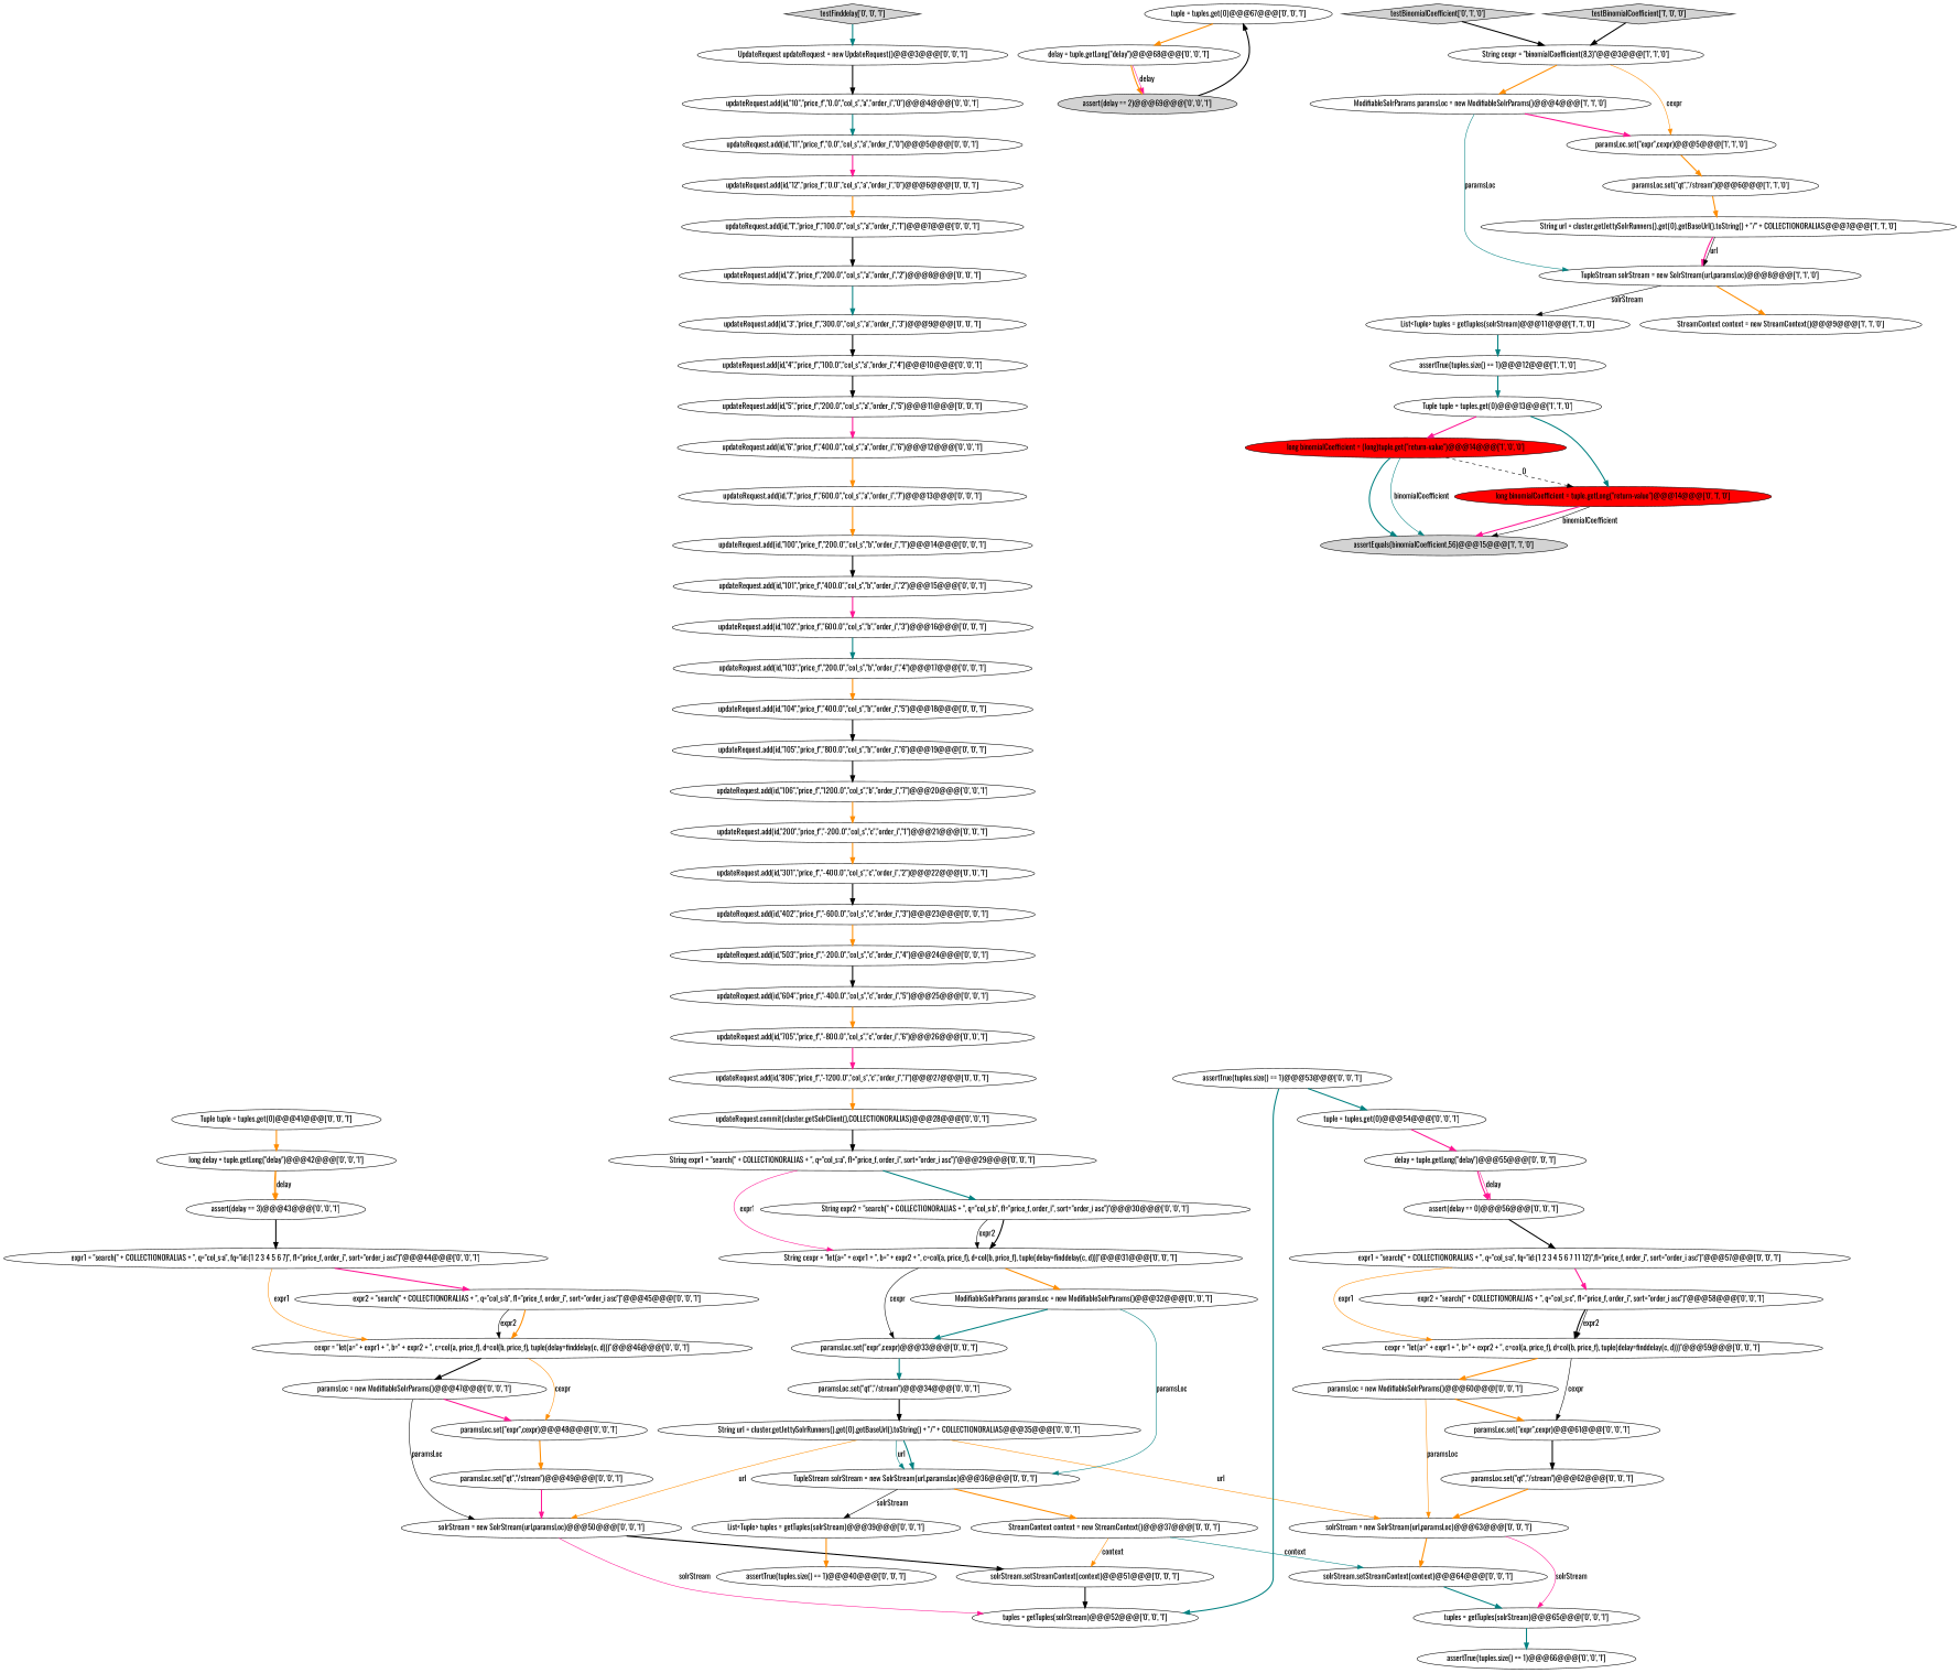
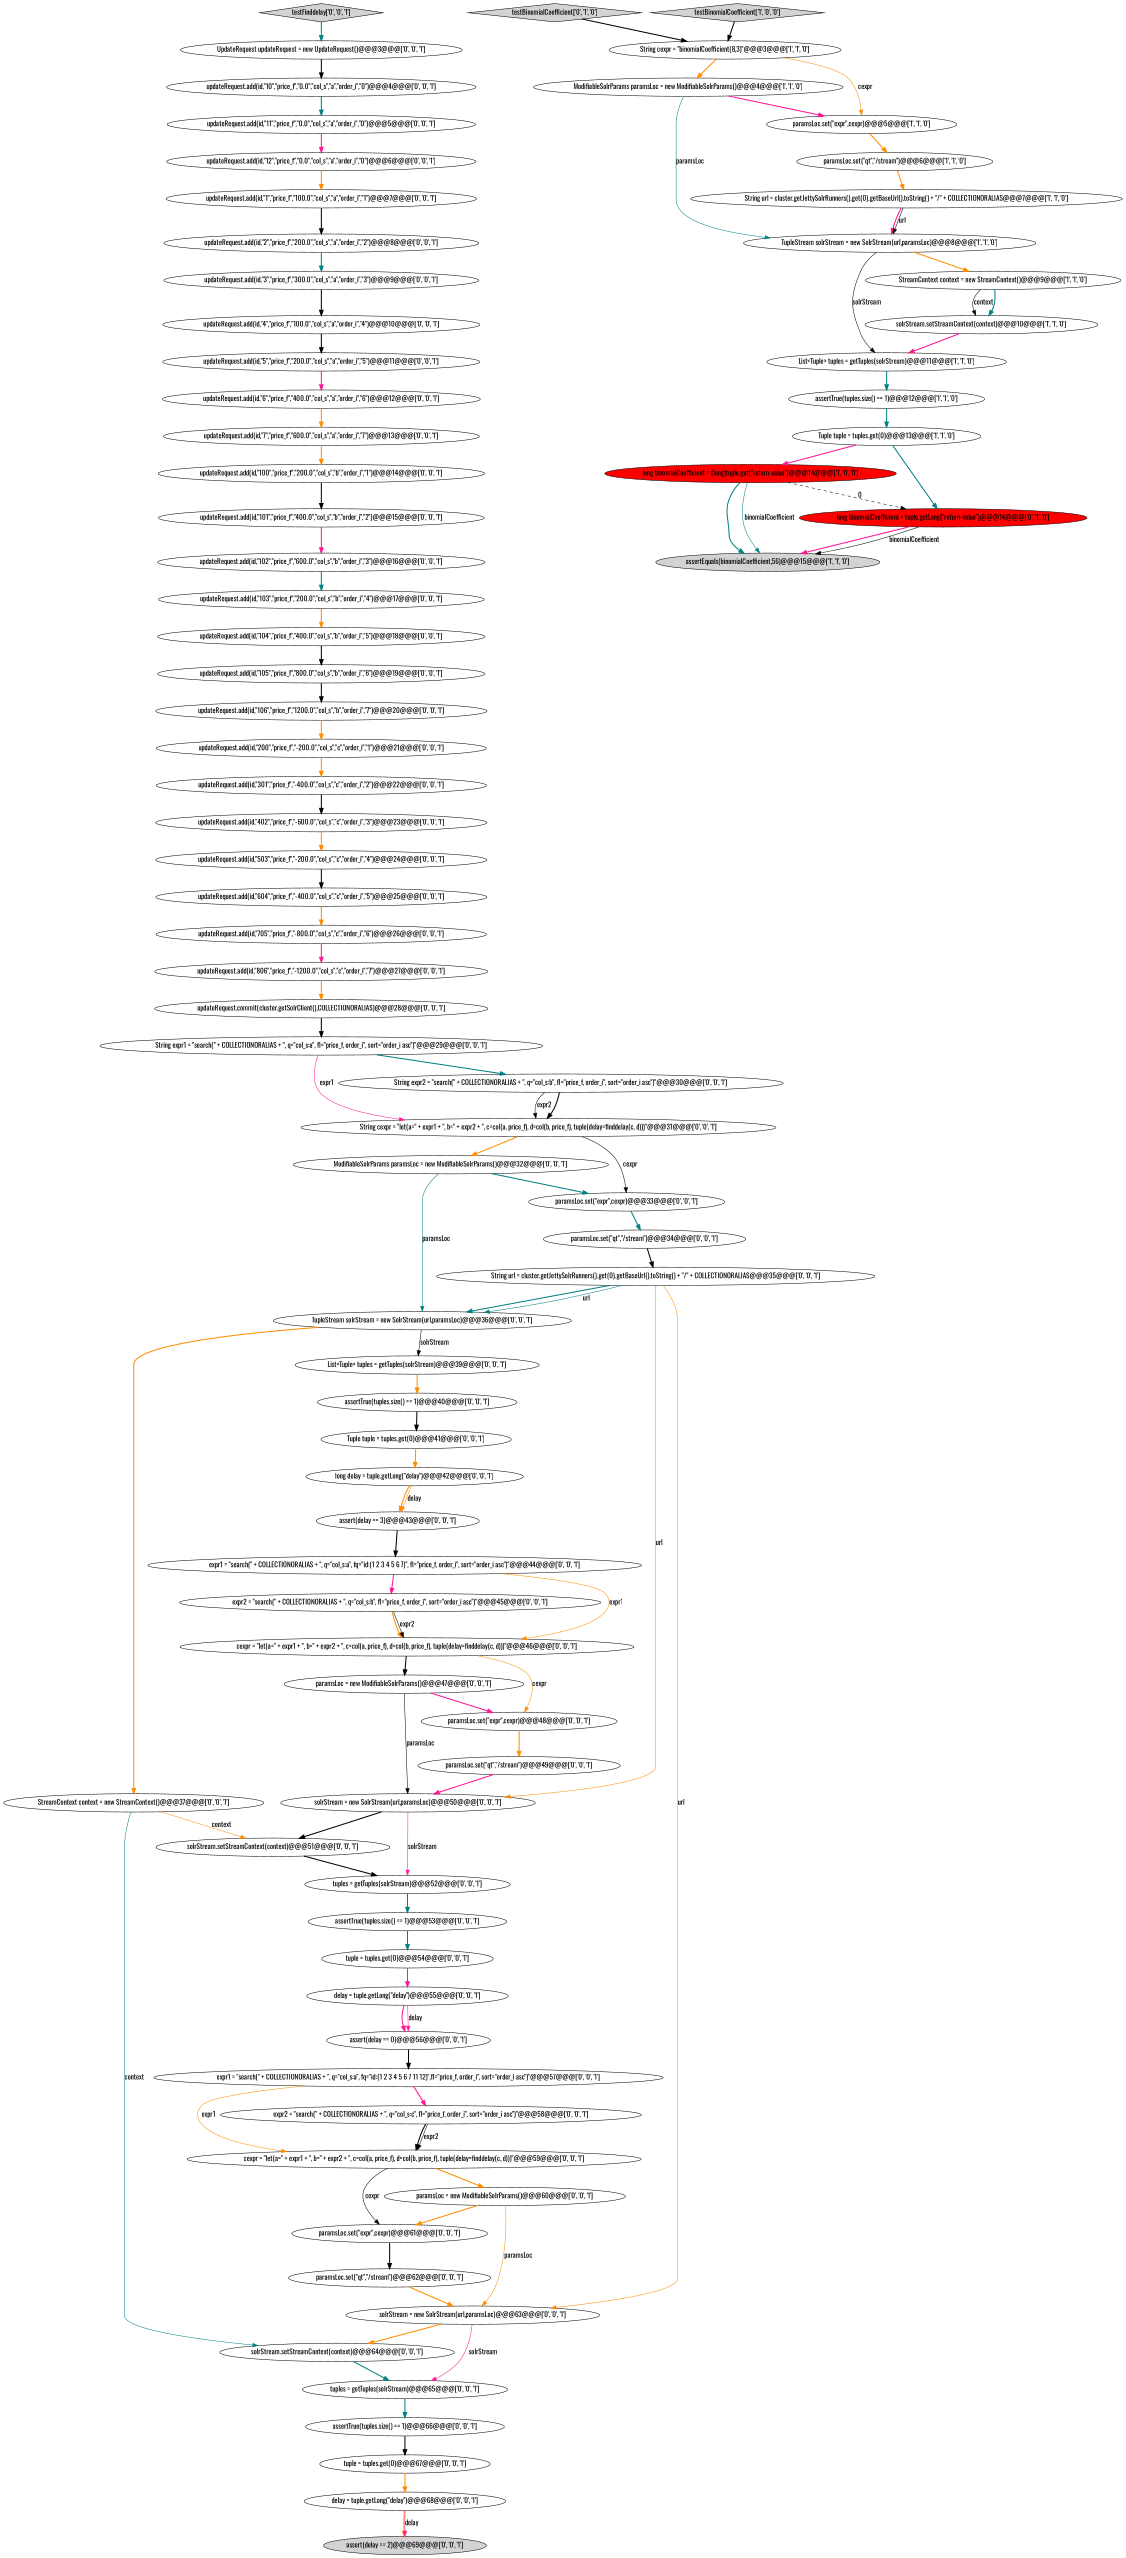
  digraph {
    fontname=Oswald
    node [fillcolor=white fontname=Oswald shape=ellipse style=filled]
    edge [color=darkorange fontname=Oswald style=bold]
    n1 [label="Tuple tuple = tuples.get(0)@@@41@@@['0', '0', '1']"]
    n2 [label="long delay = tuple.getLong(\"delay\")@@@42@@@['0', '0', '1']"]
    n3 [label="assert(delay == 3)@@@43@@@['0', '0', '1']"]
    n4 [label="tuple = tuples.get(0)@@@67@@@['0', '0', '1']"]
    n5 [label="delay = tuple.getLong(\"delay\")@@@68@@@['0', '0', '1']"]
    n6 [fillcolor=lightgray label="assert(delay == 2)@@@69@@@['0', '0', '1']"]
    n7 [label="expr1 = \"search(\" + COLLECTIONORALIAS + \", q=\"col_s:a\", fq=\"id:(1 2 3 4 5 6 7 11 12)\",fl=\"price_f, order_i\", sort=\"order_i asc\")\"@@@57@@@['0', '0', '1']"]
    n8 [label="cexpr = \"let(a=\" + expr1 + \", b=\" + expr2 + \", c=col(a, price_f), d=col(b, price_f), tuple(delay=finddelay(c, d)))\"@@@59@@@['0', '0', '1']"]
    n9 [label="expr2 = \"search(\" + COLLECTIONORALIAS + \", q=\"col_s:c\", fl=\"price_f, order_i\", sort=\"order_i asc\")\"@@@58@@@['0', '0', '1']"]
    n10 [label="paramsLoc = new ModifiableSolrParams()@@@60@@@['0', '0', '1']"]
    n11 [label="paramsLoc.set(\"expr\",cexpr)@@@61@@@['0', '0', '1']"]
    n12 [fillcolor=lightgray label="testBinomialCoefficient['0', '1', '0']" shape=diamond]
    n13 [label="String cexpr = \"binomialCoefficient(8,3)\"@@@3@@@['1', '1', '0']"]
    n14 [label="ModifiableSolrParams paramsLoc = new ModifiableSolrParams()@@@4@@@['1', '1', '0']"]
    n15 [label="paramsLoc.set(\"expr\",cexpr)@@@5@@@['1', '1', '0']"]
    n16 [label="updateRequest.add(id,\"1\",\"price_f\",\"100.0\",\"col_s\",\"a\",\"order_i\",\"1\")@@@7@@@['0', '0', '1']"]
    n17 [label="updateRequest.add(id,\"2\",\"price_f\",\"200.0\",\"col_s\",\"a\",\"order_i\",\"2\")@@@8@@@['0', '0', '1']"]
    n18 [label="updateRequest.add(id,\"3\",\"price_f\",\"300.0\",\"col_s\",\"a\",\"order_i\",\"3\")@@@9@@@['0', '0', '1']"]
    n19 [label="String url = cluster.getJettySolrRunners().get(0).getBaseUrl().toString() + \"/\" + COLLECTIONORALIAS@@@35@@@['0', '0', '1']"]
    n20 [label="TupleStream solrStream = new SolrStream(url,paramsLoc)@@@36@@@['0', '0', '1']"]
    n21 [label="solrStream = new SolrStream(url,paramsLoc)@@@50@@@['0', '0', '1']"]
    n22 [label="solrStream = new SolrStream(url,paramsLoc)@@@63@@@['0', '0', '1']"]
    n23 [label="List<Tuple> tuples = getTuples(solrStream)@@@39@@@['0', '0', '1']"]
    n24 [label="StreamContext context = new StreamContext()@@@37@@@['0', '0', '1']"]
    n25 [label="solrStream.setStreamContext(context)@@@51@@@['0', '0', '1']"]
    n26 [label="tuples = getTuples(solrStream)@@@52@@@['0', '0', '1']"]
    n27 [label="tuples = getTuples(solrStream)@@@65@@@['0', '0', '1']"]
    n28 [label="solrStream.setStreamContext(context)@@@64@@@['0', '0', '1']"]
    n29 [label="assertTrue(tuples.size() == 1)@@@66@@@['0', '0', '1']"]
    n30 [label="TupleStream solrStream = new SolrStream(url,paramsLoc)@@@8@@@['1', '1', '0']"]
    n31 [label="paramsLoc.set(\"qt\",\"/stream\")@@@6@@@['1', '1', '0']"]
    n32 [label="updateRequest.add(id,\"11\",\"price_f\",\"0.0\",\"col_s\",\"a\",\"order_i\",\"0\")@@@5@@@['0', '0', '1']"]
    n33 [label="updateRequest.add(id,\"12\",\"price_f\",\"0.0\",\"col_s\",\"a\",\"order_i\",\"0\")@@@6@@@['0', '0', '1']"]
    n34 [label="paramsLoc.set(\"qt\",\"/stream\")@@@62@@@['0', '0', '1']"]
    n35 [label="updateRequest.add(id,\"102\",\"price_f\",\"600.0\",\"col_s\",\"b\",\"order_i\",\"3\")@@@16@@@['0', '0', '1']"]
    n36 [label="updateRequest.add(id,\"103\",\"price_f\",\"200.0\",\"col_s\",\"b\",\"order_i\",\"4\")@@@17@@@['0', '0', '1']"]
    n37 [label="updateRequest.add(id,\"104\",\"price_f\",\"400.0\",\"col_s\",\"b\",\"order_i\",\"5\")@@@18@@@['0', '0', '1']"]
    n38 [label="paramsLoc.set(\"qt\",\"/stream\")@@@49@@@['0', '0', '1']"]
    n39 [label="updateRequest.add(id,\"705\",\"price_f\",\"-800.0\",\"col_s\",\"c\",\"order_i\",\"6\")@@@26@@@['0', '0', '1']"]
    n40 [label="updateRequest.add(id,\"806\",\"price_f\",\"-1200.0\",\"col_s\",\"c\",\"order_i\",\"7\")@@@27@@@['0', '0', '1']"]
    n41 [label="updateRequest.commit(cluster.getSolrClient(),COLLECTIONORALIAS)@@@28@@@['0', '0', '1']"]
    n42 [label="List<Tuple> tuples = getTuples(solrStream)@@@11@@@['1', '1', '0']"]
    n43 [label="StreamContext context = new StreamContext()@@@9@@@['1', '1', '0']"]
    n44 [label="assertTrue(tuples.size() == 1)@@@40@@@['0', '0', '1']"]
    n45 [fillcolor=lightgray label="testFinddelay['0', '0', '1']" shape=diamond]
    n46 [label="UpdateRequest updateRequest = new UpdateRequest()@@@3@@@['0', '0', '1']"]
    n47 [label="updateRequest.add(id,\"10\",\"price_f\",\"0.0\",\"col_s\",\"a\",\"order_i\",\"0\")@@@4@@@['0', '0', '1']"]
    n48 [label="updateRequest.add(id,\"4\",\"price_f\",\"100.0\",\"col_s\",\"a\",\"order_i\",\"4\")@@@10@@@['0', '0', '1']"]
    n49 [label="updateRequest.add(id,\"7\",\"price_f\",\"600.0\",\"col_s\",\"a\",\"order_i\",\"7\")@@@13@@@['0', '0', '1']"]
    n50 [label="updateRequest.add(id,\"100\",\"price_f\",\"200.0\",\"col_s\",\"b\",\"order_i\",\"1\")@@@14@@@['0', '0', '1']"]
    n51 [label="updateRequest.add(id,\"101\",\"price_f\",\"400.0\",\"col_s\",\"b\",\"order_i\",\"2\")@@@15@@@['0', '0', '1']"]
    n52 [label="updateRequest.add(id,\"106\",\"price_f\",\"1200.0\",\"col_s\",\"b\",\"order_i\",\"7\")@@@20@@@['0', '0', '1']"]
    n53 [label="updateRequest.add(id,\"200\",\"price_f\",\"-200.0\",\"col_s\",\"c\",\"order_i\",\"1\")@@@21@@@['0', '0', '1']"]
    n54 [label="updateRequest.add(id,\"301\",\"price_f\",\"-400.0\",\"col_s\",\"c\",\"order_i\",\"2\")@@@22@@@['0', '0', '1']"]
    n55 [fillcolor=red label="long binomialCoefficient = (long)tuple.get(\"return-value\")@@@14@@@['1', '0', '0']"]
    n56 [fillcolor=lightgray label="assertEquals(binomialCoefficient,56)@@@15@@@['1', '1', '0']"]
    n57 [fillcolor=red label="long binomialCoefficient = tuple.getLong(\"return-value\")@@@14@@@['0', '1', '0']"]
    n58 [fillcolor=lightgray label="testBinomialCoefficient['1', '0', '0']" shape=diamond]
    n59 [label="updateRequest.add(id,\"6\",\"price_f\",\"400.0\",\"col_s\",\"a\",\"order_i\",\"6\")@@@12@@@['0', '0', '1']"]
    n60 [label="assertTrue(tuples.size() == 1)@@@53@@@['0', '0', '1']"]
    n61 [label="tuple = tuples.get(0)@@@54@@@['0', '0', '1']"]
    n62 [label="delay = tuple.getLong(\"delay\")@@@55@@@['0', '0', '1']"]
    n63 [label="expr1 = \"search(\" + COLLECTIONORALIAS + \", q=\"col_s:a\", fq=\"id:(1 2 3 4 5 6 7)\", fl=\"price_f, order_i\", sort=\"order_i asc\")\"@@@44@@@['0', '0', '1']"]
    n64 [label="expr2 = \"search(\" + COLLECTIONORALIAS + \", q=\"col_s:b\", fl=\"price_f, order_i\", sort=\"order_i asc\")\"@@@45@@@['0', '0', '1']"]
    n65 [label="cexpr = \"let(a=\" + expr1 + \", b=\" + expr2 + \", c=col(a, price_f), d=col(b, price_f), tuple(delay=finddelay(c, d)))\"@@@46@@@['0', '0', '1']"]
    n66 [label="updateRequest.add(id,\"105\",\"price_f\",\"800.0\",\"col_s\",\"b\",\"order_i\",\"6\")@@@19@@@['0', '0', '1']"]
    n67 [label="paramsLoc.set(\"qt\",\"/stream\")@@@34@@@['0', '0', '1']"]
    n68 [label="Tuple tuple = tuples.get(0)@@@13@@@['1', '1', '0']"]
    n69 [label="updateRequest.add(id,\"5\",\"price_f\",\"200.0\",\"col_s\",\"a\",\"order_i\",\"5\")@@@11@@@['0', '0', '1']"]
    n70 [label="ModifiableSolrParams paramsLoc = new ModifiableSolrParams()@@@32@@@['0', '0', '1']"]
    n71 [label="paramsLoc.set(\"expr\",cexpr)@@@33@@@['0', '0', '1']"]
    n72 [label="String expr1 = \"search(\" + COLLECTIONORALIAS + \", q=\"col_s:a\", fl=\"price_f, order_i\", sort=\"order_i asc\")\"@@@29@@@['0', '0', '1']"]
    n73 [label="String cexpr = \"let(a=\" + expr1 + \", b=\" + expr2 + \", c=col(a, price_f), d=col(b, price_f), tuple(delay=finddelay(c, d)))\"@@@31@@@['0', '0', '1']"]
    n74 [label="updateRequest.add(id,\"402\",\"price_f\",\"-600.0\",\"col_s\",\"c\",\"order_i\",\"3\")@@@23@@@['0', '0', '1']"]
    n75 [label="updateRequest.add(id,\"503\",\"price_f\",\"-200.0\",\"col_s\",\"c\",\"order_i\",\"4\")@@@24@@@['0', '0', '1']"]
    n76 [label="updateRequest.add(id,\"604\",\"price_f\",\"-400.0\",\"col_s\",\"c\",\"order_i\",\"5\")@@@25@@@['0', '0', '1']"]
+   n77 [label="solrStream.setStreamContext(context)@@@10@@@['1', '1', '0']"]
    n78 [label="assertTrue(tuples.size() == 1)@@@12@@@['1', '1', '0']"]
    n79 [label="paramsLoc = new ModifiableSolrParams()@@@47@@@['0', '0', '1']"]
    n80 [label="paramsLoc.set(\"expr\",cexpr)@@@48@@@['0', '0', '1']"]
    n81 [label="String expr2 = \"search(\" + COLLECTIONORALIAS + \", q=\"col_s:b\", fl=\"price_f, order_i\", sort=\"order_i asc\")\"@@@30@@@['0', '0', '1']"]
    n82 [label="assert(delay == 0)@@@56@@@['0', '0', '1']"]
    n83 [label="String url = cluster.getJettySolrRunners().get(0).getBaseUrl().toString() + \"/\" + COLLECTIONORALIAS@@@7@@@['1', '1', '0']"]
    n1 -> n2
    n2 -> n3
    n2 -> n3 [label=delay style=solid]
    n3 -> n63 [color=black]
    n4 -> n5
    n5 -> n6
    n5 -> n6 [color=deeppink label=delay style=solid]
    n7 -> n8 [label=expr1 style=solid]
    n7 -> n9 [color=deeppink]
    n8 -> n10
    n8 -> n11 [color=black label=cexpr style=solid]
    n9 -> n8 [color=black label=expr2 style=solid]
    n9 -> n8 [color=black]
    n10 -> n11
    n10 -> n22 [label=paramsLoc style=solid]
    n11 -> n34 [color=black]
    n12 -> n13 [color=black]
    n13 -> n14
    n13 -> n15 [label=cexpr style=solid]
    n14 -> n15 [color=deeppink]
    n14 -> n30 [color=teal label=paramsLoc style=solid]
    n15 -> n31
    n16 -> n17 [color=black]
    n17 -> n18 [color=teal]
    n18 -> n48 [color=black]
    n19 -> n20 [color=teal]
    n19 -> n20 [color=teal label=url style=solid]
    n19 -> n21 [label=url style=solid]
    n19 -> n22 [label=url style=solid]
    n20 -> n23 [color=black label=solrStream style=solid]
    n20 -> n24
    n21 -> n25 [color=black]
    n21 -> n26 [color=deeppink label=solrStream style=solid]
    n22 -> n27 [color=deeppink label=solrStream style=solid]
    n22 -> n28
    n23 -> n44
    n24 -> n25 [label=context style=solid]
    n24 -> n28 [color=teal label=context style=solid]
    n25 -> n26 [color=black]
-   n60 -> n26 [color=teal]
+   n26 -> n60 [color=teal]
    n27 -> n29 [color=teal]
    n28 -> n27 [color=teal]
-   n6 -> n4 [color=black]
+   n29 -> n4 [color=black]
    n30 -> n42 [color=black label=solrStream style=solid]
    n30 -> n43
    n31 -> n83
    n32 -> n33 [color=deeppink]
    n33 -> n16
    n34 -> n22
    n35 -> n36 [color=teal]
    n36 -> n37
    n37 -> n66 [color=black]
    n38 -> n21 [color=deeppink]
    n39 -> n40 [color=deeppink]
    n40 -> n41
    n41 -> n72 [color=black]
    n42 -> n78 [color=teal]
+   n43 -> n77 [color=black label=context style=solid]
+   n43 -> n77 [color=teal]
+   n44 -> n1 [color=black]
    n45 -> n46 [color=teal]
    n46 -> n47 [color=black]
    n47 -> n32 [color=teal]
    n48 -> n69 [color=black]
    n49 -> n50
    n50 -> n51 [color=black]
    n51 -> n35 [color=deeppink]
    n52 -> n53
    n53 -> n54
    n54 -> n74 [color=black]
    n55 -> n56 [color=teal]
    n55 -> n56 [color=teal label=binomialCoefficient style=solid]
    n55 -> n57 [color=black label=0 style=dashed]
    n57 -> n56 [color=deeppink]
    n57 -> n56 [color=black label=binomialCoefficient style=solid]
    n58 -> n13 [color=black]
    n59 -> n49
    n60 -> n61 [color=teal]
    n61 -> n62 [color=deeppink]
    n62 -> n82 [color=deeppink]
    n62 -> n82 [color=deeppink label=delay style=solid]
    n63 -> n64 [color=deeppink]
    n63 -> n65 [label=expr1 style=solid]
    n64 -> n65
    n64 -> n65 [color=black label=expr2 style=solid]
    n65 -> n79 [color=black]
    n65 -> n80 [label=cexpr style=solid]
    n66 -> n52 [color=black]
    n67 -> n19 [color=black]
    n68 -> n55 [color=deeppink]
    n68 -> n57 [color=teal]
    n69 -> n59 [color=deeppink]
    n70 -> n20 [color=teal label=paramsLoc style=solid]
    n70 -> n71 [color=teal]
    n71 -> n67 [color=teal]
    n72 -> n73 [color=deeppink label=expr1 style=solid]
    n72 -> n81 [color=teal]
    n73 -> n70
    n73 -> n71 [color=black label=cexpr style=solid]
    n74 -> n75
    n75 -> n76 [color=black]
    n76 -> n39
+   n77 -> n42 [color=deeppink]
    n78 -> n68 [color=teal]
    n79 -> n21 [color=black label=paramsLoc style=solid]
    n79 -> n80 [color=deeppink]
    n80 -> n38
    n81 -> n73 [color=black]
    n81 -> n73 [color=black label=expr2 style=solid]
    n82 -> n7 [color=black]
    n83 -> n30 [color=deeppink]
    n83 -> n30 [color=black label=url style=solid]
  }
